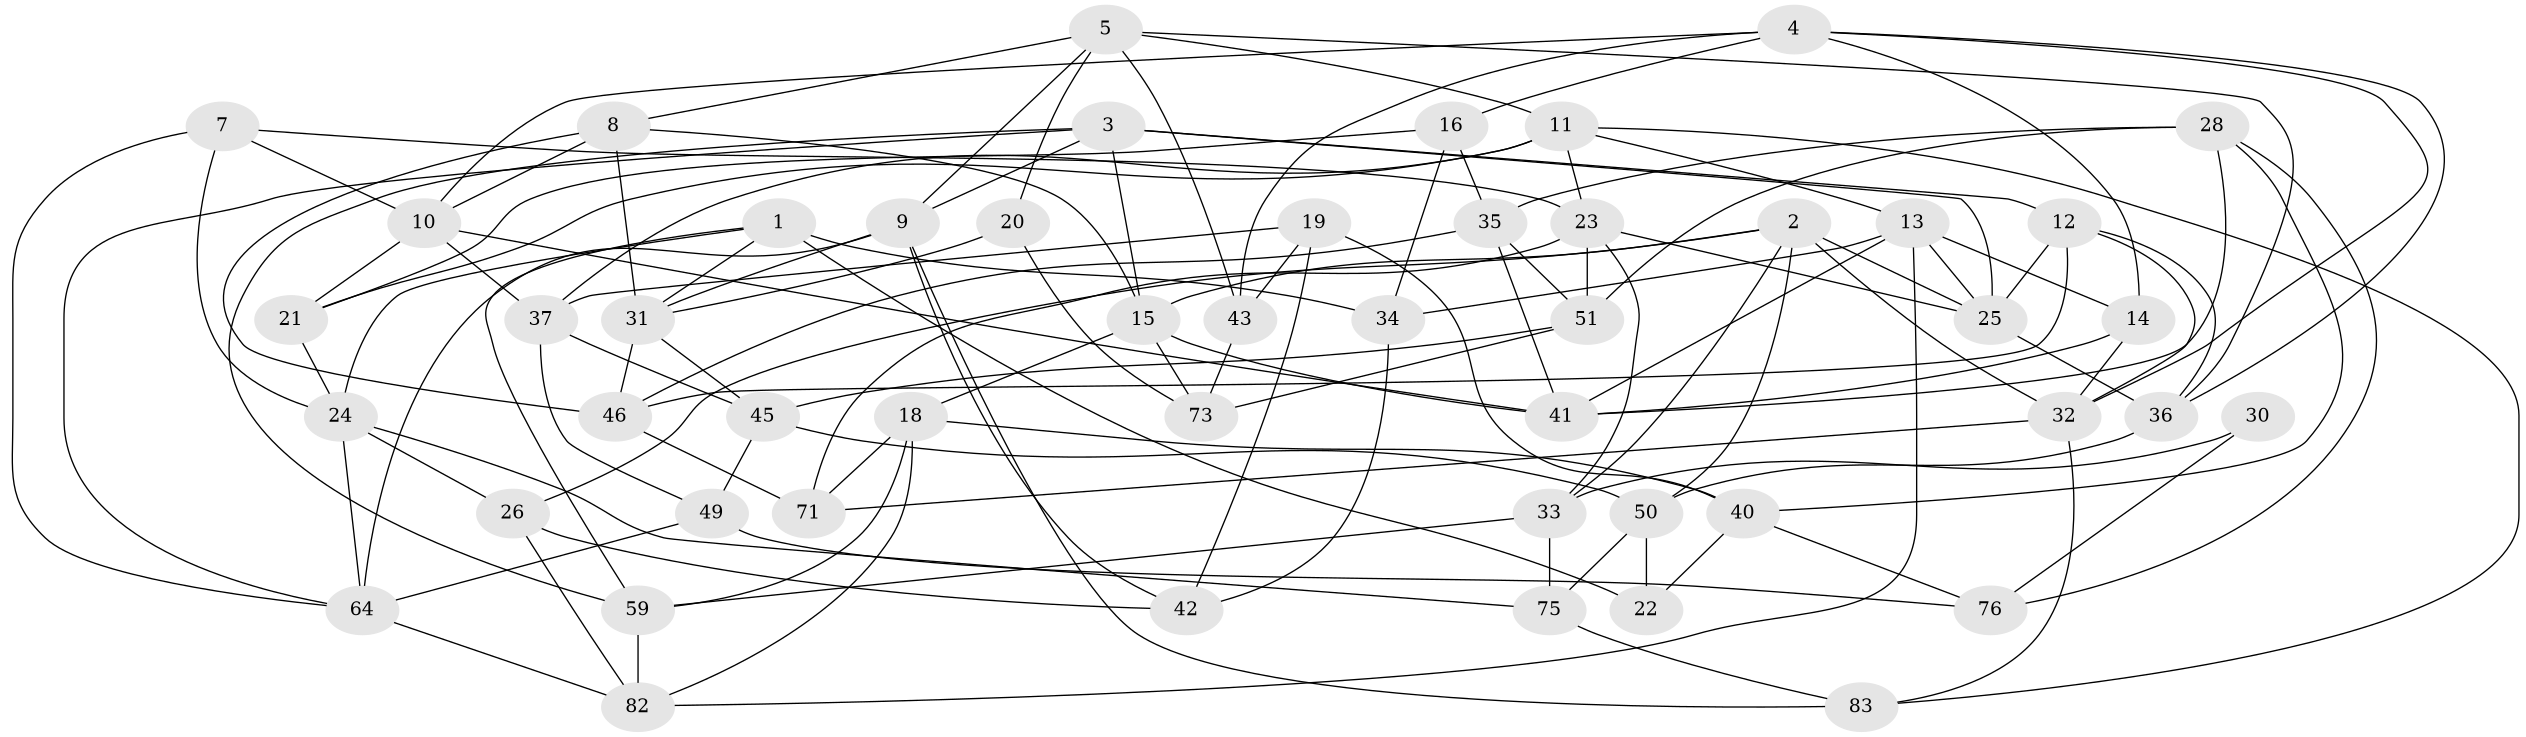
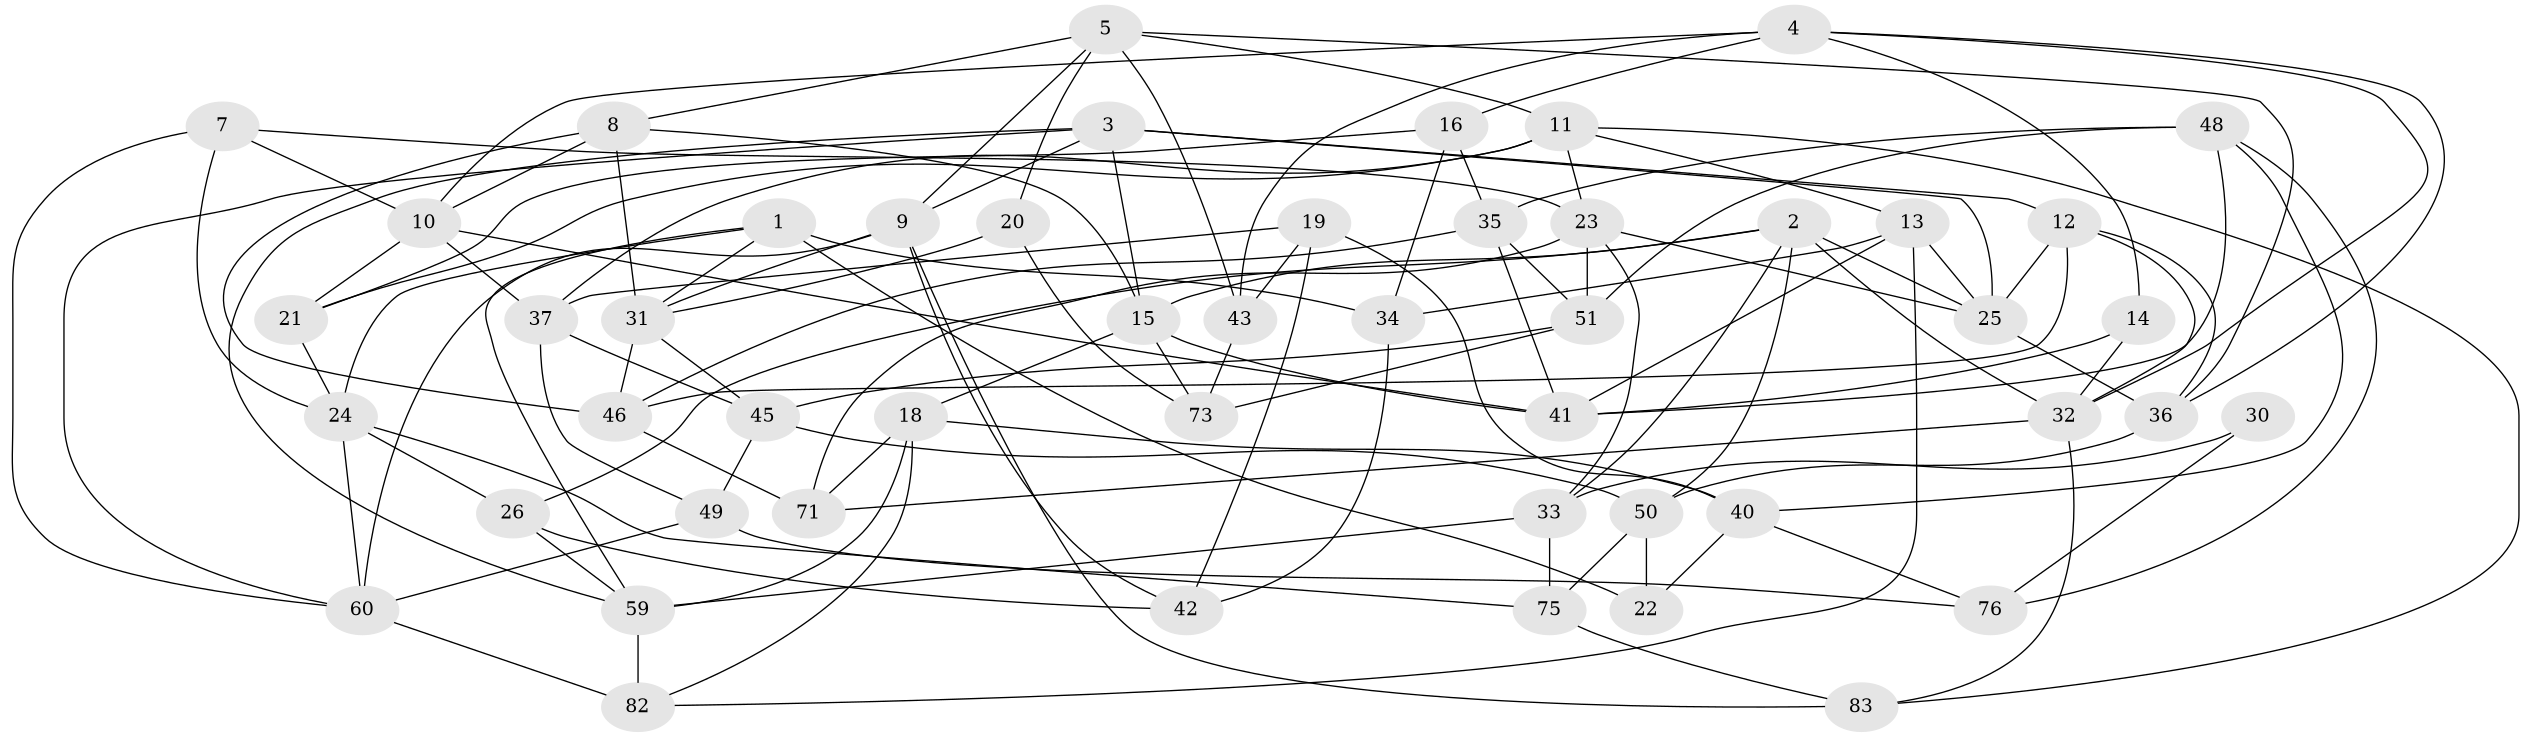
  graph {
    node [color=gray90 style=filled]
    1 [super="+58"]
    24 [super="+44"]
    31 [super="+79"]
    34 [super="+47"]
    59 [super="+67"]
    n6 [label=22]
    26 [super="+65"]
-   60 [super="+68" label=64]
+   60 [super="+68"]
    75
    46 [super="+54"]
    45 [super="+52"]
    42
    82
    2 [super="+6"]
    15 [super="+27"]
    25 [super="+64"]
    32 [super="+38"]
    33 [super="+81"]
    50 [super="+55"]
    41 [super="+66"]
    18 [super="+29"]
    73
    36 [super="+80"]
    83
    71
    3 [super="+74"]
    9 [super="+17"]
    12 [super="+77"]
    4 [super="+61"]
    10 [super="+70"]
    14
    16
    43 [super="+48"]
    21
    37 [super="+39"]
    35 [super="+56"]
    5 [super="+63"]
    8 [super="+22"]
    11 [super="+78"]
    20
    23 [super="+69"]
    13 [super="+57"]
    7
    51
    49
    40 [super="+53"]
    76
    19
-   28
+   28 [label=48]
    30
    1 -- 24
    1 -- 31
    1 -- 34
    1 -- 59
    1 -- n6 [weight=2]
    24 -- 26
    24 -- 60
    24 -- 75
    31 -- 46
    31 -- 45
    34 -- 42
    59 -- 82
-   26 -- 82
+   26 -- 59
    26 -- 42
    60 -- 82
    75 -- 83
    46 -- 71
    45 -- 50
    45 -- 49
    2 -- 26
    2 -- 15
    2 -- 25
    2 -- 32
    2 -- 33
    2 -- 50
    15 -- 41
    15 -- 18
    15 -- 73
    25 -- 36
    32 -- 83
    32 -- 71
    33 -- 59
    33 -- 75
    50 -- n6
    50 -- 75
    18 -- 59
    18 -- 82
    18 -- 71
    18 -- 40 [weight=2]
    36 -- 50
    3 -- 59
    3 -- 60
    3 -- 15
    3 -- 25
    3 -- 9
    3 -- 12
    9 -- 31
    9 -- 60
    9 -- 42
    9 -- 83
    12 -- 46
    12 -- 25
    12 -- 32
    12 -- 36
    4 -- 32
    4 -- 36
    4 -- 10
    4 -- 14
    4 -- 16
    4 -- 43
    10 -- 41
    10 -- 21
    10 -- 37
    14 -- 32
    14 -- 41
    16 -- 34
    16 -- 21
    16 -- 35
    43 -- 73
    21 -- 24
    37 -- 45
    37 -- 49
    35 -- 46
    35 -- 41
    35 -- 51
    5 -- 36
    5 -- 9
    5 -- 43
    5 -- 8
    5 -- 11
    5 -- 20
    8 -- 31
    8 -- 46 [weight=2]
    8 -- 15
    8 -- 10
    11 -- 83
    11 -- 21
    11 -- 37
    11 -- 23
    11 -- 13
    20 -- 31
    20 -- 73
    23 -- 25
    23 -- 33
    23 -- 71
    23 -- 51
    13 -- 34
    13 -- 82
    13 -- 25
    13 -- 41
-   13 -- 14
    7 -- 24
    7 -- 60
    7 -- 10
    7 -- 23
    51 -- 45 [weight=2]
    51 -- 73
    49 -- 60
    49 -- 76
    40 -- n6
    40 -- 76
    19 -- 42
    19 -- 43
    19 -- 37
    19 -- 40
    28 -- 41
    28 -- 35
    28 -- 51
    28 -- 40
    28 -- 76
    30 -- 33
    30 -- 76
  }
